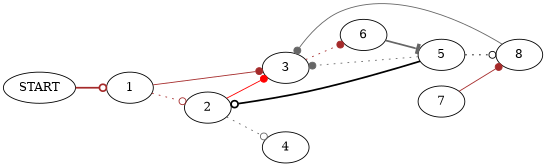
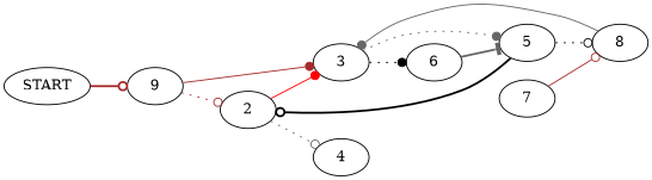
  digraph {
    rankdir=LR
    edge [arrowhead=dot color=brown style=dotted]
    n1 [label=START]
-   1
+   1 [label=9]
    2
    3
    4
    5
    6
    8
    7
    n1 -> 1 [arrowhead=odot style=bold]
    1 -> 2 [arrowhead=odot]
    1 -> 3 [style=solid]
    2 -> 3 [color=red style=solid]
    2 -> 4 [arrowhead=odot color=gray40]
-   5 -> 3 [color=gray40]
-   3 -> 6
+   3 -> 5 [color=gray40]
+   3 -> 6 [color=black]
    5 -> 2 [arrowhead=odot color=black style=bold]
    5 -> 8 [arrowhead=odot color=black]
    6 -> 5 [arrowhead=tee color=gray40 style=bold]
    8 -> 3 [color=gray40 style=solid]
-   7 -> 8 [style=solid]
+   7 -> 8 [arrowhead=odot style=solid]
  }
